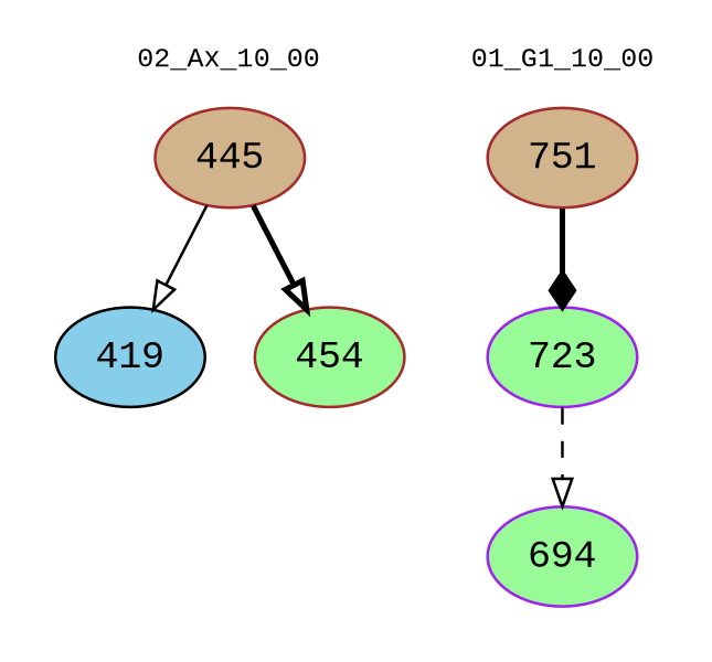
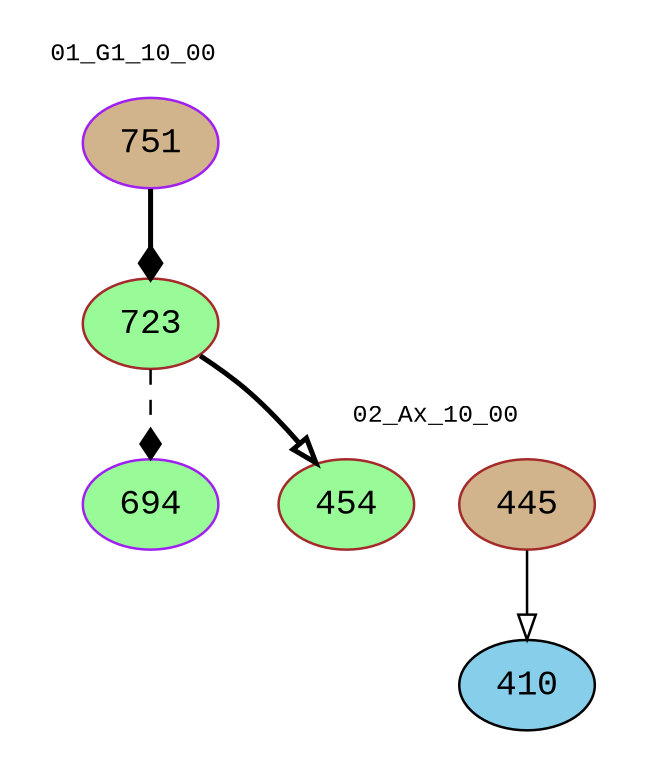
  digraph {
    fontname="Liberation Mono"
    node [color=purple fillcolor=palegreen fontname="Liberation Mono" style=filled]
    edge [arrowhead=onormal color=black fontname="Liberation Mono" style=bold]
    n1 [color=brown fillcolor=tan label=445]
-   n2 [color=black fillcolor=skyblue label=419]
+   n2 [color=black fillcolor=skyblue label=410]
    n3 [color=brown label=454]
-   n4 [label=723]
+   n4 [color=brown label=723]
    n5 [label=694]
-   n6 [color=brown fillcolor=tan label=751]
+   n6 [fillcolor=tan label=751]
    subgraph cluster_1 {
      color=white
      fontsize=10
      label="02_Ax_10_00"
      n1
      n2
      n3
    }
    subgraph cluster_2 {
      color=white
      fontsize=10
      label="01_G1_10_00"
      n4
      n5
      n6
    }
    n1 -> n2 [style=solid]
-   n1 -> n3
-   n4 -> n5 [style=dashed]
+   n4 -> n3
+   n4 -> n5 [arrowhead=diamond style=dashed]
    n6 -> n4 [arrowhead=diamond]
  }
